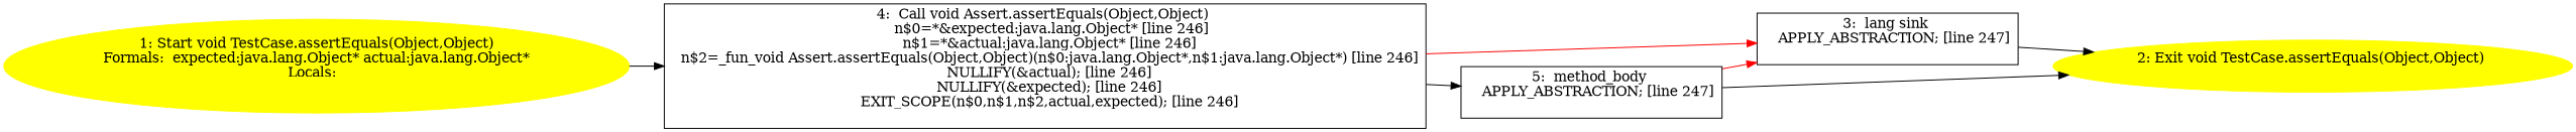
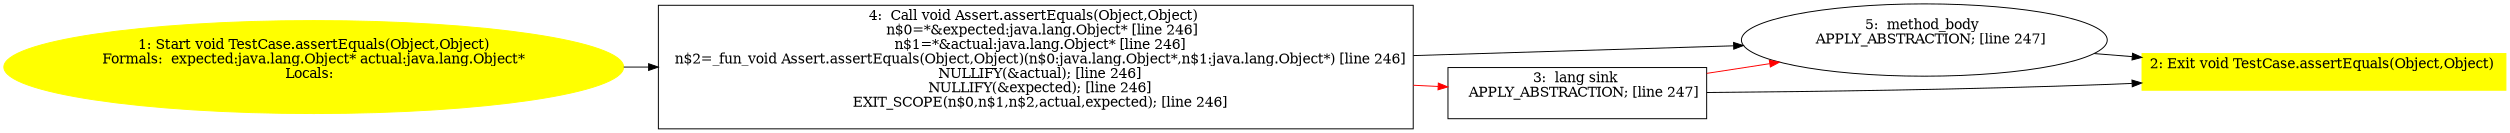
  digraph {
    rankdir=LR
    node [shape=box]
    n1 [color=yellow label="1: Start void TestCase.assertEquals(Object,Object)\nFormals:  expected:java.lang.Object* actual:java.lang.Object*\nLocals:  \n  " style=filled shape=""]
    n2 [label="4:  Call void Assert.assertEquals(Object,Object) \n   n$0=*&expected:java.lang.Object* [line 246]\n  n$1=*&actual:java.lang.Object* [line 246]\n  n$2=_fun_void Assert.assertEquals(Object,Object)(n$0:java.lang.Object*,n$1:java.lang.Object*) [line 246]\n  NULLIFY(&actual); [line 246]\n  NULLIFY(&expected); [line 246]\n  EXIT_SCOPE(n$0,n$1,n$2,actual,expected); [line 246]\n "]
    n3 [label="3:  lang sink \n   APPLY_ABSTRACTION; [line 247]\n "]
-   n4 [label="5:  method_body \n   APPLY_ABSTRACTION; [line 247]\n "]
-   n5 [color=yellow label="2: Exit void TestCase.assertEquals(Object,Object) \n  " style=filled shape=""]
+   n4 [label="5:  method_body \n   APPLY_ABSTRACTION; [line 247]\n " shape=ellipse]
+   n5 [color=yellow label="2: Exit void TestCase.assertEquals(Object,Object) \n  " style=filled]
    n1 -> n2
    n2 -> n3 [color=red]
    n2 -> n4
    n3 -> n5
-   n4 -> n3 [color=red]
+   n3 -> n4 [color=red]
    n4 -> n5
  }
